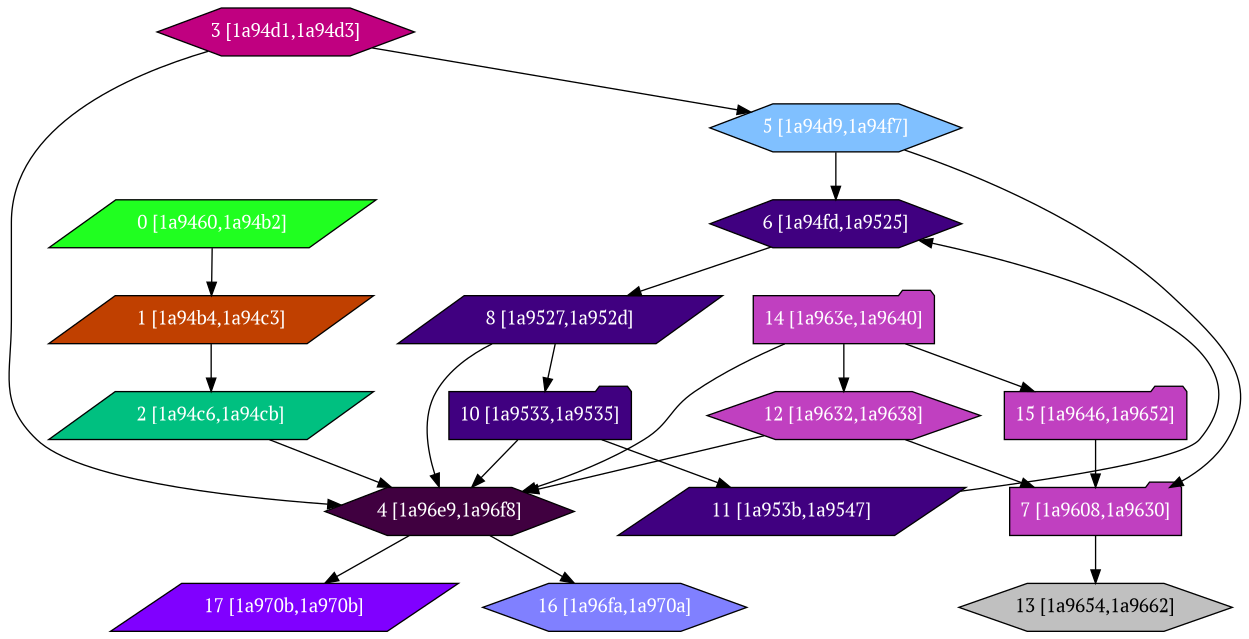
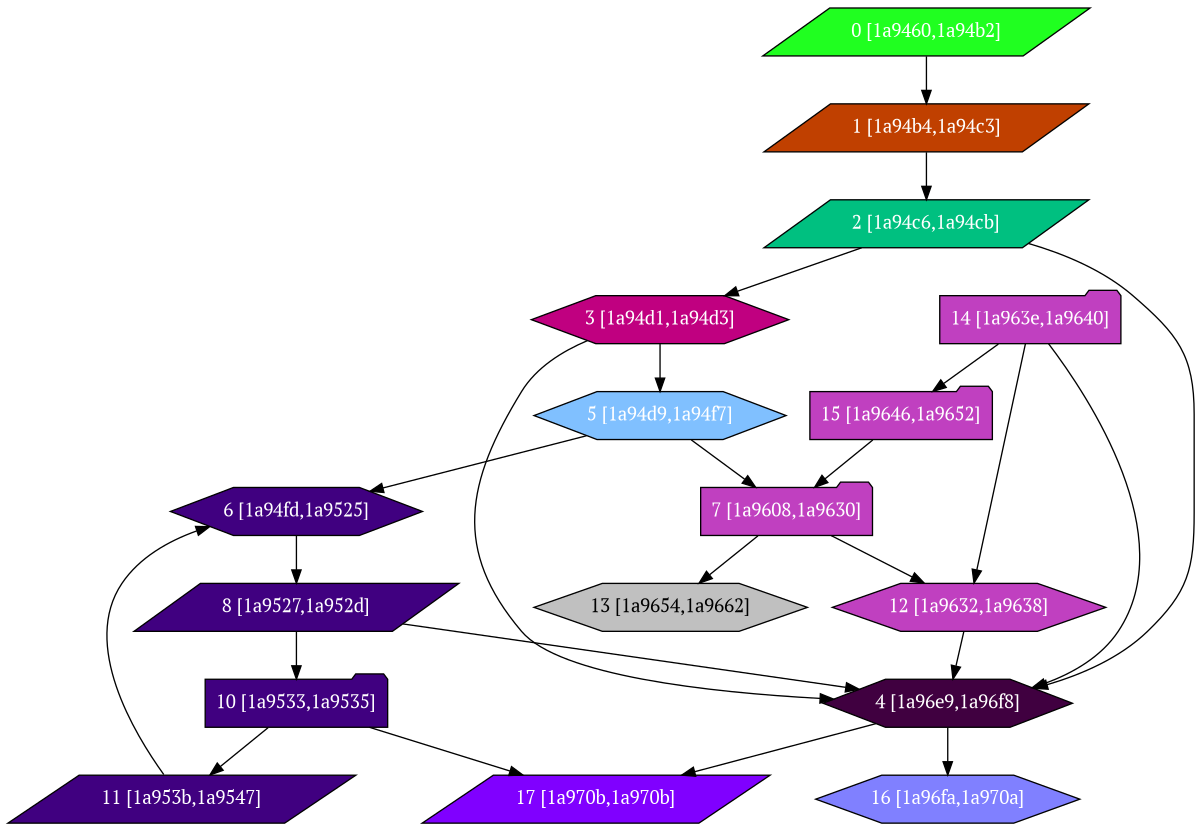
  digraph {
    fontname="PT Serif"
    node [fillcolor="#400080" fontcolor="#ffffff" fontname="PT Serif" shape=hexagon style=filled]
    edge [fontname="PT Serif"]
    n1 [fillcolor="#20FF20" label="0 [1a9460,1a94b2]" shape=parallelogram]
    n2 [fillcolor="#C04000" label="1 [1a94b4,1a94c3]" shape=parallelogram]
    n3 [fillcolor="#00C080" label="2 [1a94c6,1a94cb]" shape=parallelogram]
    n4 [fillcolor="#C00080" label="3 [1a94d1,1a94d3]"]
    n5 [fillcolor="#400040" label="4 [1a96e9,1a96f8]"]
    n6 [fillcolor="#80C0FF" label="5 [1a94d9,1a94f7]"]
    n7 [fillcolor="#8080FF" label="16 [1a96fa,1a970a]"]
    n8 [fillcolor="#8000FF" label="17 [1a970b,1a970b]" shape=parallelogram]
    n9 [label="6 [1a94fd,1a9525]"]
    n10 [fillcolor="#C040C0" label="7 [1a9608,1a9630]" shape=folder]
    n11 [label="8 [1a9527,1a952d]" shape=parallelogram]
    n12 [fillcolor="#C040C0" label="12 [1a9632,1a9638]"]
    n13 [fillcolor="#C0C0C0" fontcolor="#000000" label="13 [1a9654,1a9662]"]
    n14 [label="10 [1a9533,1a9535]" shape=folder]
    n15 [label="11 [1a953b,1a9547]" shape=parallelogram]
    n16 [fillcolor="#C040C0" label="14 [1a963e,1a9640]" shape=folder]
    n17 [fillcolor="#C040C0" label="15 [1a9646,1a9652]" shape=folder]
    n1 -> n2
    n2 -> n3
+   n3 -> n4
    n3 -> n5
    n4 -> n5
    n4 -> n6
    n5 -> n7
    n5 -> n8
    n6 -> n9
    n6 -> n10
    n9 -> n11
-   n12 -> n10
+   n10 -> n12
    n10 -> n13
    n11 -> n5
    n11 -> n14
    n12 -> n5
-   n14 -> n5
+   n14 -> n8
    n14 -> n15
    n15 -> n9
    n16 -> n5
    n16 -> n12
    n16 -> n17
    n17 -> n10
  }
